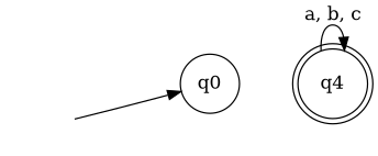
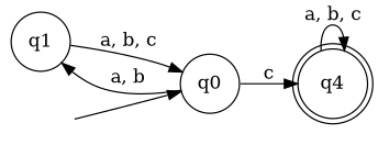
  digraph {
    rankdir=LR
    node [shape=circle]
+   q1
    q0
    n3 [label=q4 shape=doublecircle]
    _nil [style=invis shape=""]
+   q1 -> q0 [label="a, b, c"]
+   q0 -> q1 [label="a, b"]
+   q0 -> n3 [label=c]
    n3 -> n3 [label="a, b, c"]
    _nil -> q0
  }
